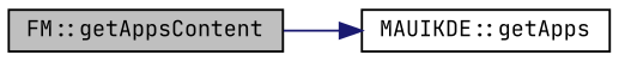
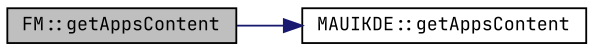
  digraph {
    rankdir=LR
    fontname="JetBrains Mono"
    node [color=black fontname="JetBrains Mono" fontsize=10 shape=record style=filled]
    n1 [fillcolor=grey75 fontcolor=black height=0.2 label="FM::getAppsContent" width=0.4]
-   n2 [fillcolor=white height=0.2 label="MAUIKDE::getApps" width=0.4]
+   n2 [fillcolor=white height=0.2 label="MAUIKDE::getAppsContent" width=0.4]
    n1 -> n2 [color=midnightblue fontname="JetBrains Mono" fontsize=10 labelfontname=Helvetica labelfontsize=10 style=solid]
  }
